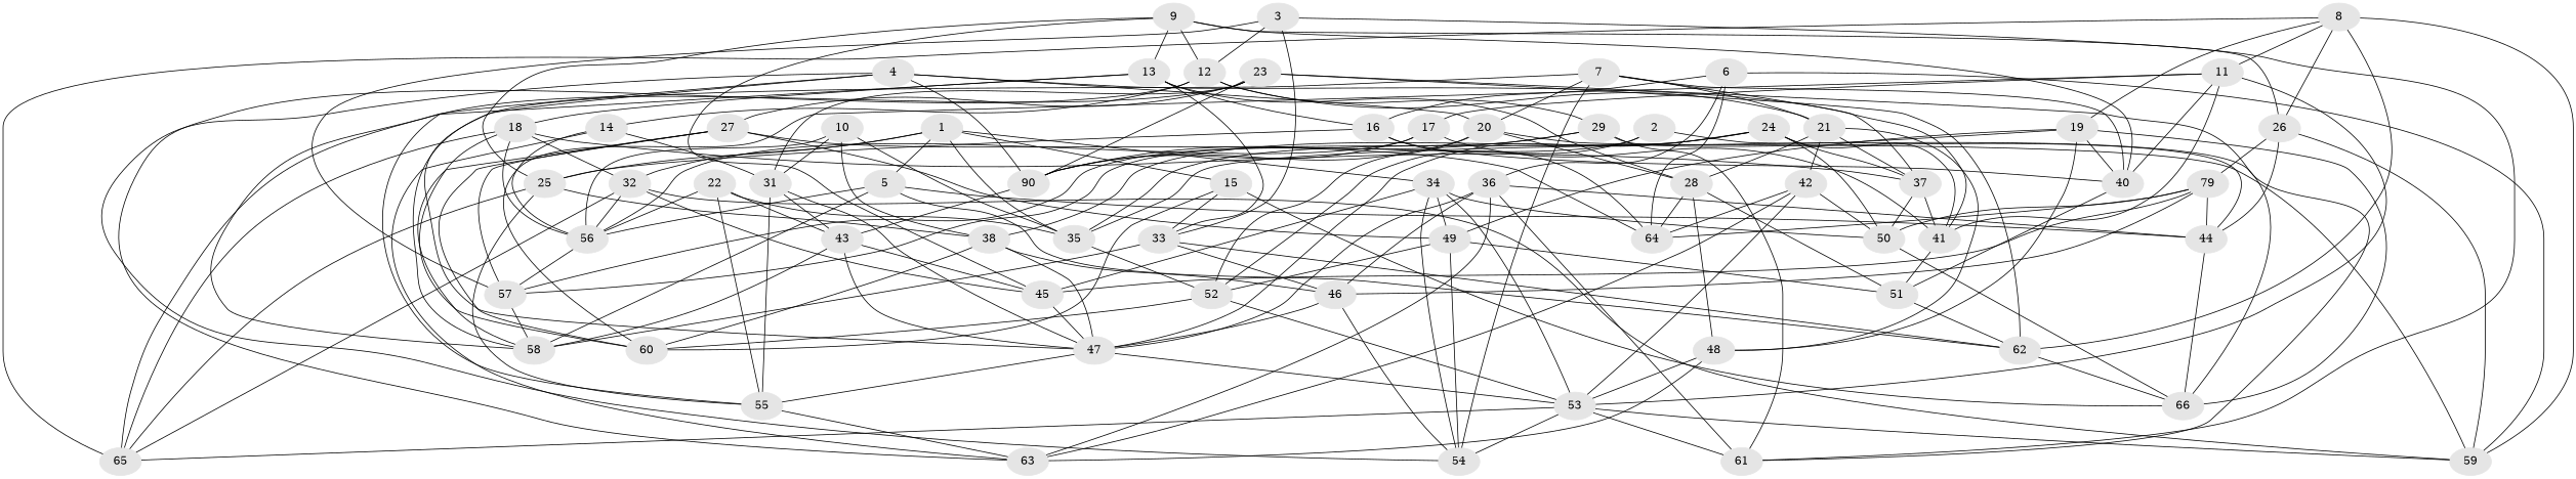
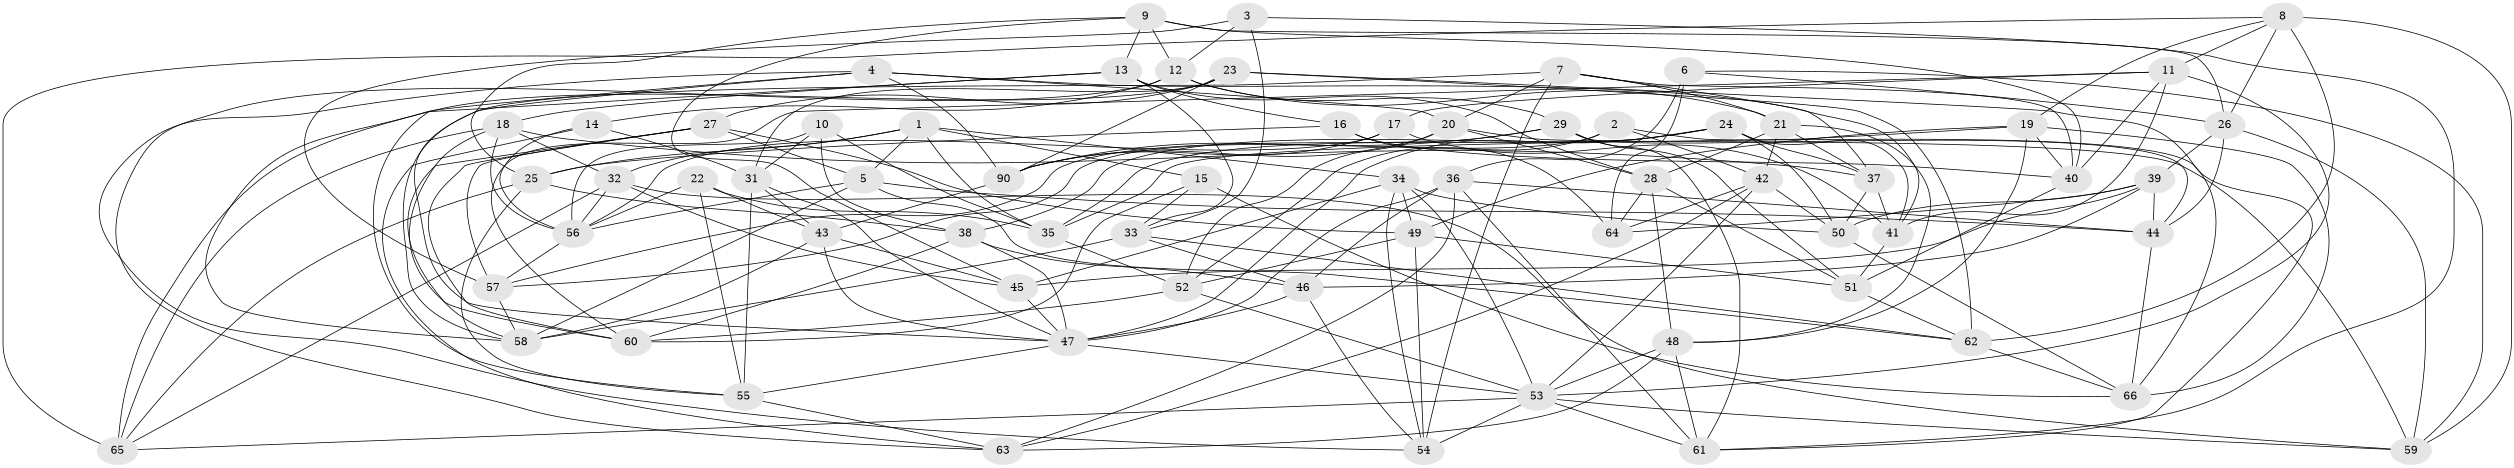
  graph {
    node [color=gray90 style=filled]
    edge [weight=1.0]
    1
    5
    15
    25
    32
    34
    35
    58
    44
    56
    62
    66
    33
    60
    65
    38
    55
    59
    45
    54
    53
    49
    50
    52
    2
    42
    57
    64
    63
    3
    12
    61
    21
    14
    29
    46
    4
    20
    n39 [label=90]
    41
    47
    28
    43
    51
    6
    26
    36
-   39 [label=79]
+   39
    7
    37
    40
    48
    8
    11
    19
    17
    9
    13
    16
    18
    10
    31
    22
    23
    27
    24
    1 -- 5
    1 -- 15
    1 -- 25
    1 -- 32
    1 -- 34
    1 -- 35
    5 -- 58 [weight=2.0]
    5 -- 44
    5 -- 56
    5 -- 62
    15 -- 66
    15 -- 33
    15 -- 60
    25 -- 65
    25 -- 38
    25 -- 55
    32 -- 56
    32 -- 65
    32 -- 59
    32 -- 45
    34 -- 45
    34 -- 54
    34 -- 53
    34 -- 49
    34 -- 50
    35 -- 52
    44 -- 66
    56 -- 57
    62 -- 66
    33 -- 58
    33 -- 62
    33 -- 46
    38 -- 60
    38 -- 46
    38 -- 47
    55 -- 63
    45 -- 47
    53 -- 65
    53 -- 59
    53 -- 54
    53 -- 61
    49 -- 54
    49 -- 52
    49 -- 51
    50 -- 66
    52 -- 60
    52 -- 53
    2 -- 66
    2 -- 52
+   2 -- 42
    2 -- 57
    42 -- 53
    42 -- 50
    42 -- 64
    42 -- 63
    57 -- 58
    3 -- 33
    3 -- 57
    3 -- 12
    3 -- 61
    12 -- 63
    12 -- 21
    12 -- 14
    12 -- 29
    21 -- 42
    21 -- 28
    21 -- 37
    21 -- 48
    14 -- 56
    14 -- 63
    14 -- 31
    29 -- 44
    29 -- 57
    29 -- 61
    29 -- n39
+   29 -- 51
    46 -- 54
    46 -- 47
    4 -- 58
    4 -- 54
    4 -- 20
    4 -- n39
    4 -- 41
    4 -- 47
    20 -- 59
    20 -- 52
    20 -- n39
    20 -- 28
    n39 -- 43
    41 -- 51
    47 -- 55
    47 -- 53
    28 -- 64
    28 -- 51
    28 -- 48
    43 -- 58
    43 -- 45
    43 -- 47
    51 -- 62
    6 -- 59
    6 -- 64
-   6 -- 16
+   6 -- 26
    6 -- 36
    26 -- 44
    26 -- 59
    26 -- 39
    36 -- 44
    36 -- 63
    36 -- 61
    36 -- 46
    36 -- 47
    39 -- 44
    39 -- 45
    39 -- 50
    39 -- 64
    39 -- 46
    7 -- 58
    7 -- 54
    7 -- 21
    7 -- 20
    7 -- 37
    7 -- 40
    37 -- 50
    37 -- 41
    40 -- 51
    48 -- 53
    48 -- 63
+   48 -- 61
    8 -- 62
    8 -- 65
    8 -- 59
    8 -- 26
    8 -- 11
    8 -- 19
    11 -- 60
    11 -- 53
    11 -- 41
    11 -- 40
    11 -- 17
    19 -- 35
    19 -- 66
    19 -- 49
    19 -- 40
    19 -- 48
    17 -- 56
    17 -- n39
    17 -- 41
    9 -- 25
    9 -- 45
    9 -- 12
    9 -- 26
    9 -- 40
    9 -- 13
    13 -- 33
    13 -- 55
    13 -- 28
    13 -- 16
    13 -- 18
    16 -- 25
    16 -- 64
    16 -- 40
    18 -- 32
    18 -- 56
    18 -- 60
    18 -- 65
    18 -- 37
    10 -- 35
    10 -- 56
    10 -- 38
    10 -- 31
    31 -- 55
    31 -- 47
    31 -- 43
    22 -- 35
    22 -- 56
    22 -- 55
    22 -- 43
    23 -- 62
    23 -- 65
    23 -- 61
    23 -- n39
    23 -- 31
    23 -- 27
    27 -- 58
    27 -- 60
    27 -- 49
    27 -- 57
-   27 -- 64
+   27 -- 5
    24 -- 35
    24 -- 38
    24 -- 50
    24 -- 41
    24 -- 47
    24 -- 37
  }
